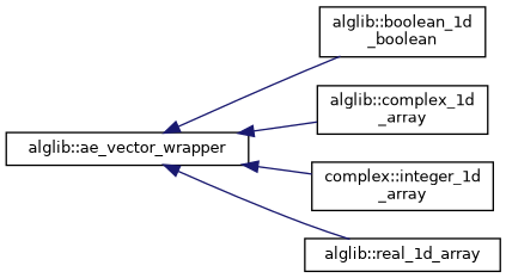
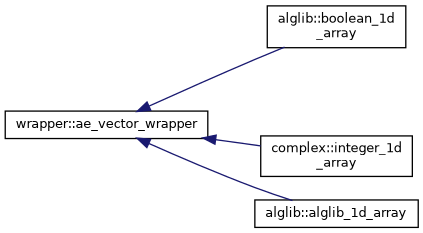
  digraph {
    rankdir=LR
    node [color=black fillcolor=white fontname=Helvetica fontsize=10 shape=record style=filled]
    edge [color=midnightblue dir=back fontname=Helvetica fontsize=10 labelfontname=Helvetica labelfontsize=10 style=solid]
-   n1 [height=0.2 label="alglib::ae_vector_wrapper" width=0.4]
-   n2 [height=0.2 label="alglib::boolean_1d\l_boolean" width=0.4]
-   n3 [height=0.2 label="alglib::complex_1d\l_array" width=0.4]
+   n1 [height=0.2 label="wrapper::ae_vector_wrapper" width=0.4]
+   n2 [height=0.2 label="alglib::boolean_1d\l_array" width=0.4]
    n4 [height=0.2 label="complex::integer_1d\l_array" width=0.4]
-   n5 [height=0.2 label="alglib::real_1d_array" width=0.4]
+   n5 [height=0.2 label="alglib::alglib_1d_array" width=0.4]
    n1 -> n2
-   n1 -> n3
    n1 -> n4
    n1 -> n5
  }
